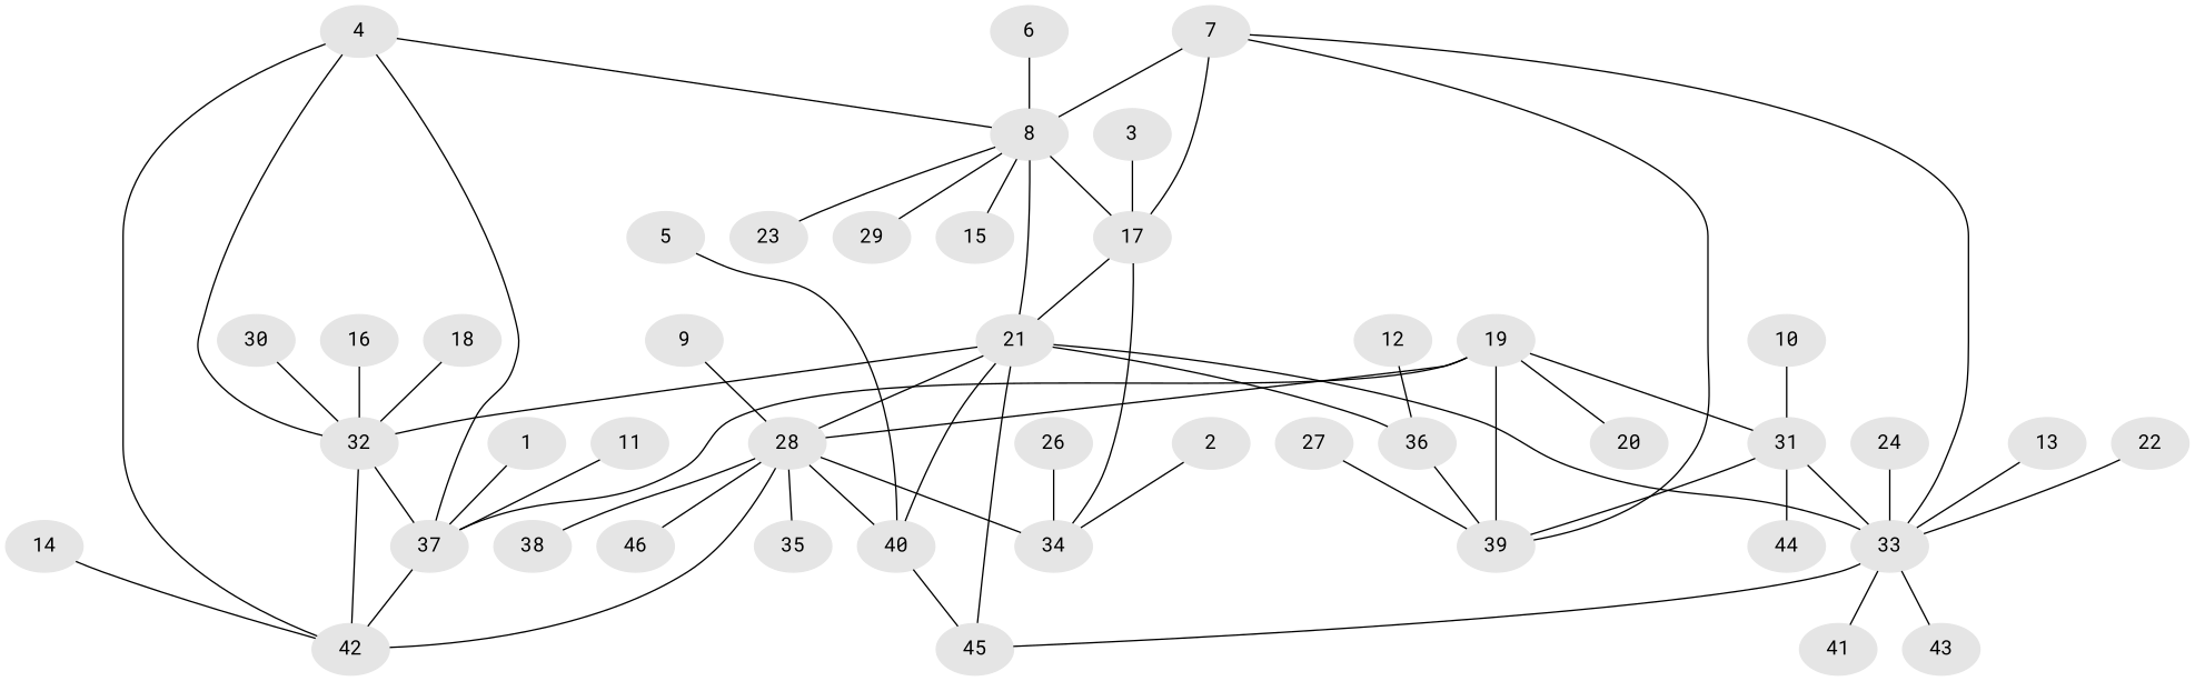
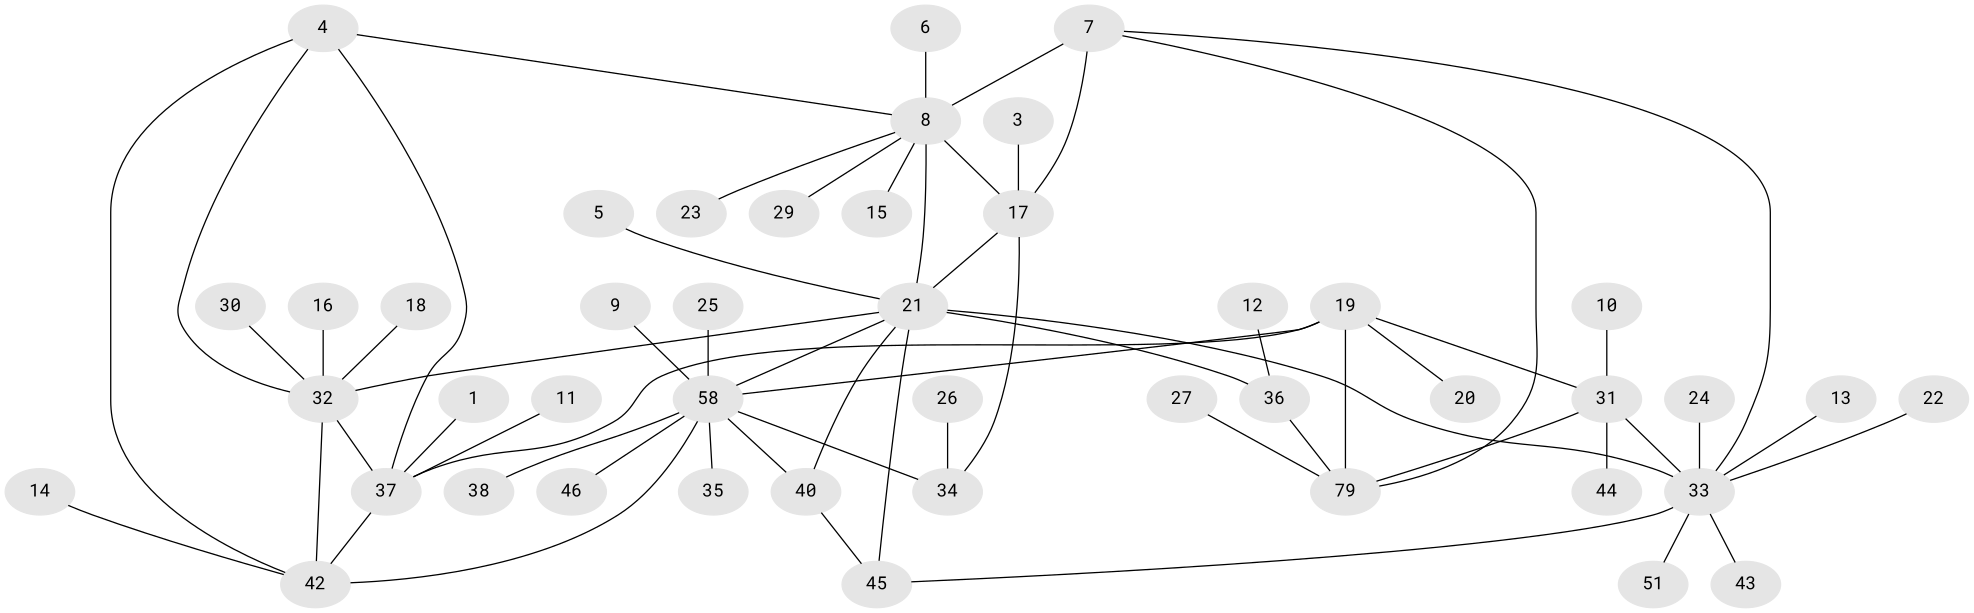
  graph {
    fontname="Roboto Mono"
    node [color=gray90 fontname="Roboto Mono" style=filled]
    edge [fontname="Roboto Mono" weight=1.0]
    1
    37
    42
-   2
    34
    3
    17
    21
    4
    8
    32
    15
    23
    29
    5
    40
    45
    6
    7
    33
-   39
-   41
+   39 [label=79]
+   41 [label=51]
    43
-   28
+   28 [label=58]
    36
    9
    35
    38
    46
    10
    31
    44
    11
    12
    13
    14
    16
    18
    19
    20
    22
    24
+   25
    26
    27
    30
    1 -- 37
    37 -- 42
-   2 -- 34
    3 -- 17
    17 -- 34
    17 -- 21 [weight=2.0]
    21 -- 32
    21 -- 40
    21 -- 45
    21 -- 33
    21 -- 28
    21 -- 36
    4 -- 37
    4 -- 42
    4 -- 8
    4 -- 32
    8 -- 17 [weight=2.0]
    8 -- 21
    8 -- 15
    8 -- 23
    8 -- 29
    32 -- 37
    32 -- 42
-   5 -- 40
+   5 -- 21
    40 -- 45
    6 -- 8
    7 -- 17
    7 -- 8 [weight=2.0]
    7 -- 33
    7 -- 39
    33 -- 45
    33 -- 41
    33 -- 43
    28 -- 42
    28 -- 34 [weight=4.0]
    28 -- 40
    28 -- 35
    28 -- 38
    28 -- 46
    36 -- 39
    9 -- 28
    10 -- 31
    31 -- 33 [weight=2.0]
    31 -- 39 [weight=2.0]
    31 -- 44
    11 -- 37
    12 -- 36
    13 -- 33
    14 -- 42
    16 -- 32
    18 -- 32
    19 -- 37
    19 -- 39 [weight=2.0]
    19 -- 28
    19 -- 31
    19 -- 20
    22 -- 33
    24 -- 33
+   25 -- 28
    26 -- 34
    27 -- 39
    30 -- 32
  }
